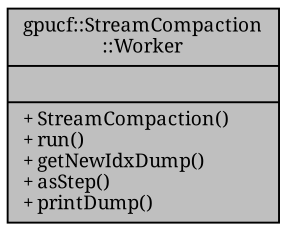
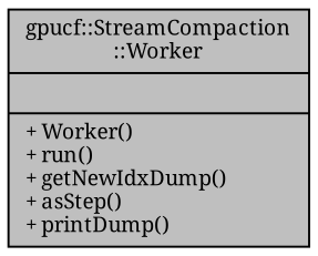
  digraph {
    fontname="Noto Serif"
-   n1 [color=black fillcolor=grey75 fontcolor=black fontname="Noto Serif" fontsize=10 height=0.2 label="{gpucf::StreamCompaction\l::Worker\n||+ StreamCompaction()\l+ run()\l+ getNewIdxDump()\l+ asStep()\l+ printDump()\l}" shape=record style=filled width=0.4]
+   n1 [color=black fillcolor=grey75 fontcolor=black fontname="Noto Serif" fontsize=10 height=0.2 label="{gpucf::StreamCompaction\l::Worker\n||+ Worker()\l+ run()\l+ getNewIdxDump()\l+ asStep()\l+ printDump()\l}" shape=record style=filled width=0.4]
  }
